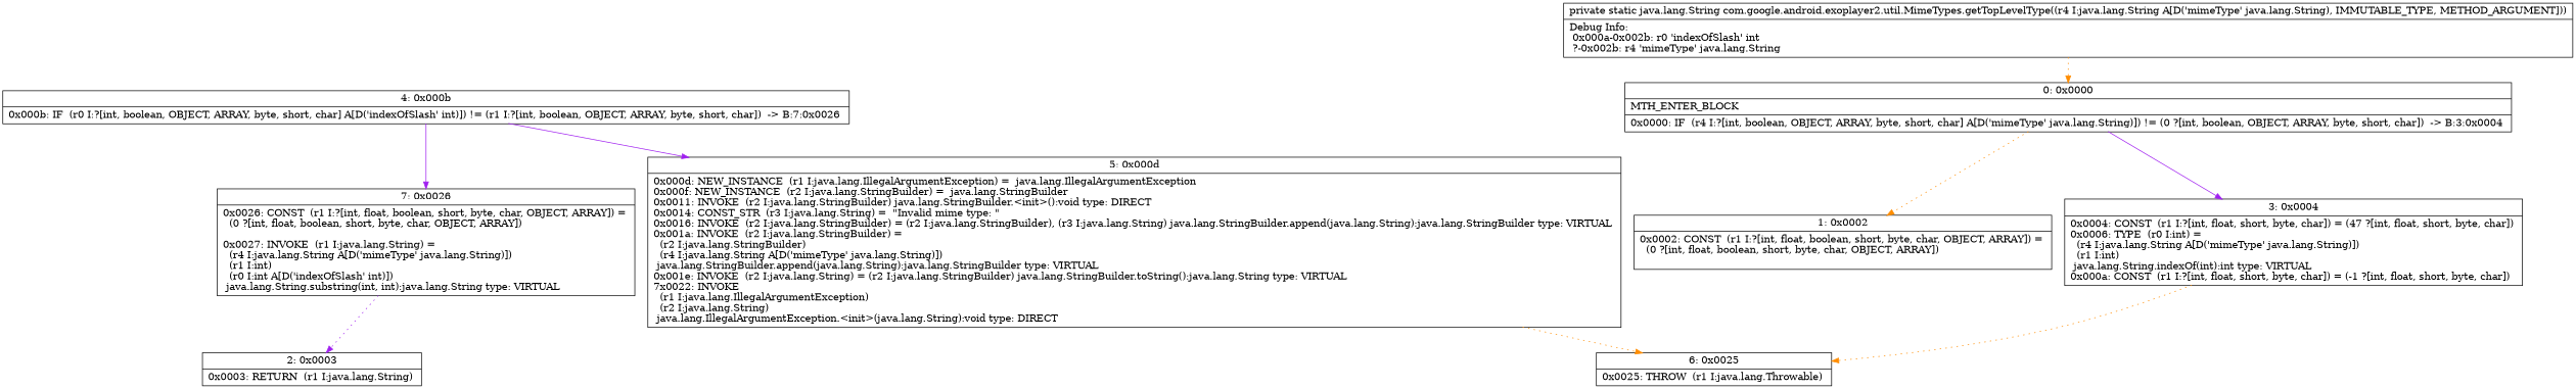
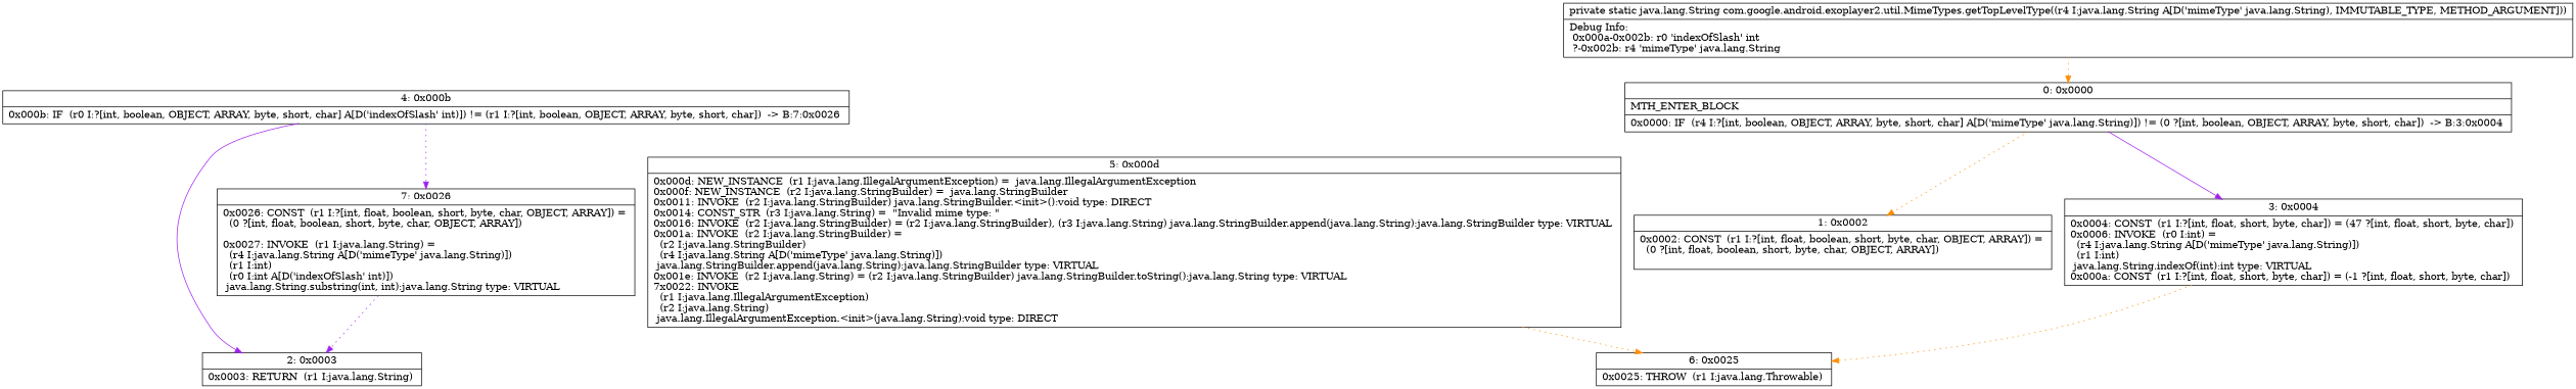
  digraph {
    node [shape=record]
    edge [color=darkorange style=dotted]
    n1 [label="{0\:\ 0x0000|MTH_ENTER_BLOCK\l|0x0000: IF  (r4 I:?[int, boolean, OBJECT, ARRAY, byte, short, char] A[D('mimeType' java.lang.String)]) != (0 ?[int, boolean, OBJECT, ARRAY, byte, short, char])  \-\> B:3:0x0004 \l}"]
    n2 [label="{1\:\ 0x0002|0x0002: CONST  (r1 I:?[int, float, boolean, short, byte, char, OBJECT, ARRAY]) = \l  (0 ?[int, float, boolean, short, byte, char, OBJECT, ARRAY])\l \l}"]
-   n3 [label="{3\:\ 0x0004|0x0004: CONST  (r1 I:?[int, float, short, byte, char]) = (47 ?[int, float, short, byte, char]) \l0x0006: TYPE  (r0 I:int) = \l  (r4 I:java.lang.String A[D('mimeType' java.lang.String)])\l  (r1 I:int)\l java.lang.String.indexOf(int):int type: VIRTUAL \l0x000a: CONST  (r1 I:?[int, float, short, byte, char]) = (\-1 ?[int, float, short, byte, char]) \l}"]
+   n3 [label="{3\:\ 0x0004|0x0004: CONST  (r1 I:?[int, float, short, byte, char]) = (47 ?[int, float, short, byte, char]) \l0x0006: INVOKE  (r0 I:int) = \l  (r4 I:java.lang.String A[D('mimeType' java.lang.String)])\l  (r1 I:int)\l java.lang.String.indexOf(int):int type: VIRTUAL \l0x000a: CONST  (r1 I:?[int, float, short, byte, char]) = (\-1 ?[int, float, short, byte, char]) \l}"]
    n4 [label="{6\:\ 0x0025|0x0025: THROW  (r1 I:java.lang.Throwable) \l}"]
    n5 [label="{2\:\ 0x0003|0x0003: RETURN  (r1 I:java.lang.String) \l}"]
    n6 [label="{4\:\ 0x000b|0x000b: IF  (r0 I:?[int, boolean, OBJECT, ARRAY, byte, short, char] A[D('indexOfSlash' int)]) != (r1 I:?[int, boolean, OBJECT, ARRAY, byte, short, char])  \-\> B:7:0x0026 \l}"]
    n7 [label="{5\:\ 0x000d|0x000d: NEW_INSTANCE  (r1 I:java.lang.IllegalArgumentException) =  java.lang.IllegalArgumentException \l0x000f: NEW_INSTANCE  (r2 I:java.lang.StringBuilder) =  java.lang.StringBuilder \l0x0011: INVOKE  (r2 I:java.lang.StringBuilder) java.lang.StringBuilder.\<init\>():void type: DIRECT \l0x0014: CONST_STR  (r3 I:java.lang.String) =  \"Invalid mime type: \" \l0x0016: INVOKE  (r2 I:java.lang.StringBuilder) = (r2 I:java.lang.StringBuilder), (r3 I:java.lang.String) java.lang.StringBuilder.append(java.lang.String):java.lang.StringBuilder type: VIRTUAL \l0x001a: INVOKE  (r2 I:java.lang.StringBuilder) = \l  (r2 I:java.lang.StringBuilder)\l  (r4 I:java.lang.String A[D('mimeType' java.lang.String)])\l java.lang.StringBuilder.append(java.lang.String):java.lang.StringBuilder type: VIRTUAL \l0x001e: INVOKE  (r2 I:java.lang.String) = (r2 I:java.lang.StringBuilder) java.lang.StringBuilder.toString():java.lang.String type: VIRTUAL \l7x0022: INVOKE  \l  (r1 I:java.lang.IllegalArgumentException)\l  (r2 I:java.lang.String)\l java.lang.IllegalArgumentException.\<init\>(java.lang.String):void type: DIRECT \l}"]
    n8 [label="{7\:\ 0x0026|0x0026: CONST  (r1 I:?[int, float, boolean, short, byte, char, OBJECT, ARRAY]) = \l  (0 ?[int, float, boolean, short, byte, char, OBJECT, ARRAY])\l \l0x0027: INVOKE  (r1 I:java.lang.String) = \l  (r4 I:java.lang.String A[D('mimeType' java.lang.String)])\l  (r1 I:int)\l  (r0 I:int A[D('indexOfSlash' int)])\l java.lang.String.substring(int, int):java.lang.String type: VIRTUAL \l}"]
    n9 [label="{private static java.lang.String com.google.android.exoplayer2.util.MimeTypes.getTopLevelType((r4 I:java.lang.String A[D('mimeType' java.lang.String), IMMUTABLE_TYPE, METHOD_ARGUMENT]))  | Debug Info:\l  0x000a\-0x002b: r0 'indexOfSlash' int\l  ?\-0x002b: r4 'mimeType' java.lang.String\l}"]
    n1 -> n2
    n1 -> n3 [color=purple style=solid]
    n3 -> n4
-   n6 -> n7 [color=purple style=solid]
-   n6 -> n8 [color=purple style=solid]
+   n6 -> n5 [color=purple style=solid]
+   n6 -> n8 [color=purple]
    n7 -> n4
    n8 -> n5 [color=purple]
    n9 -> n1
  }
